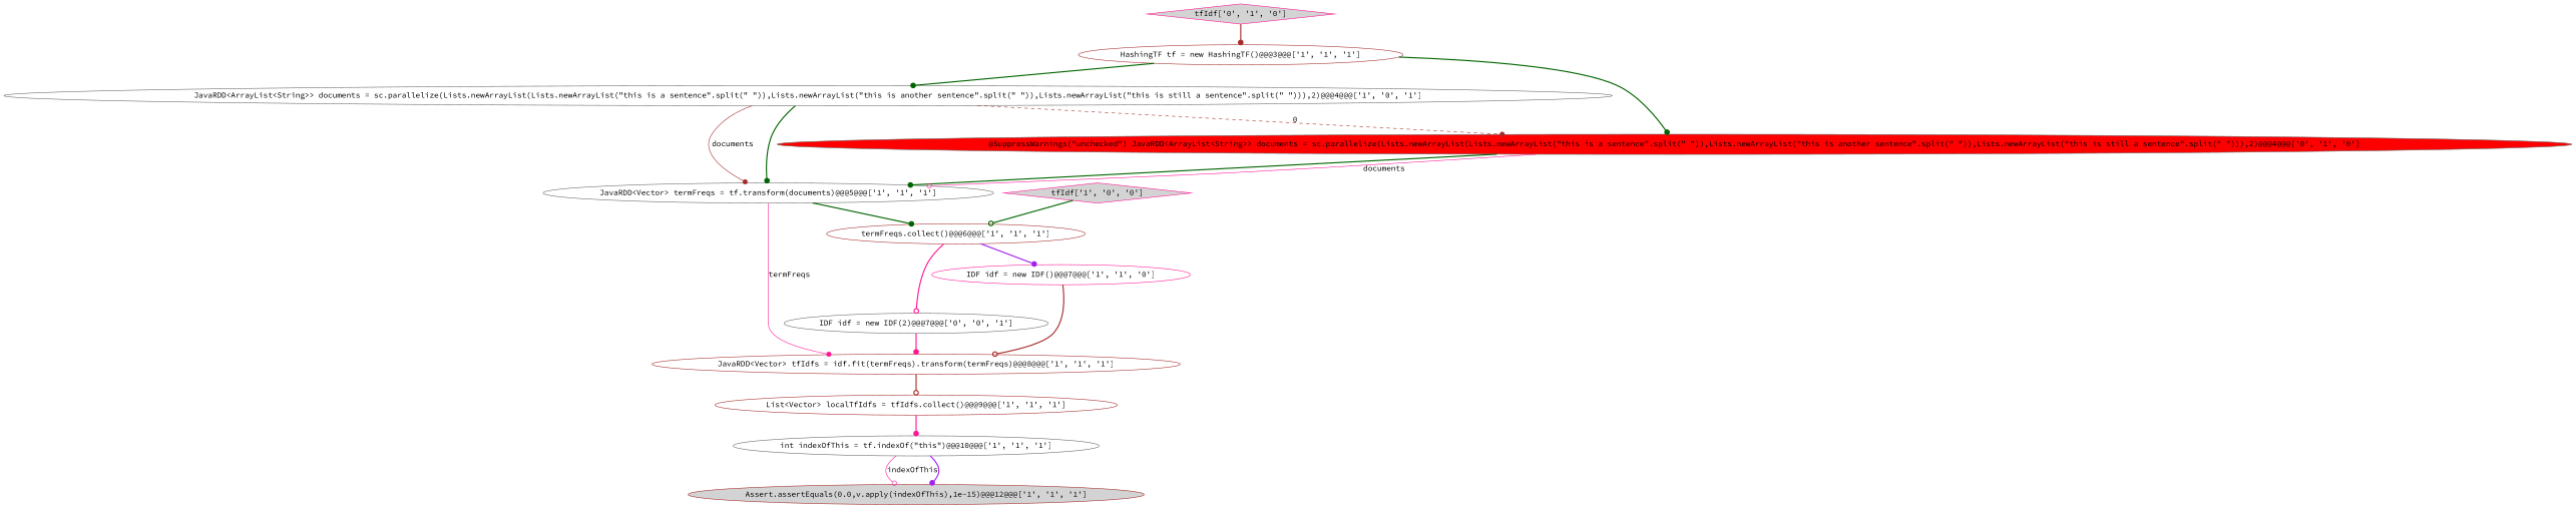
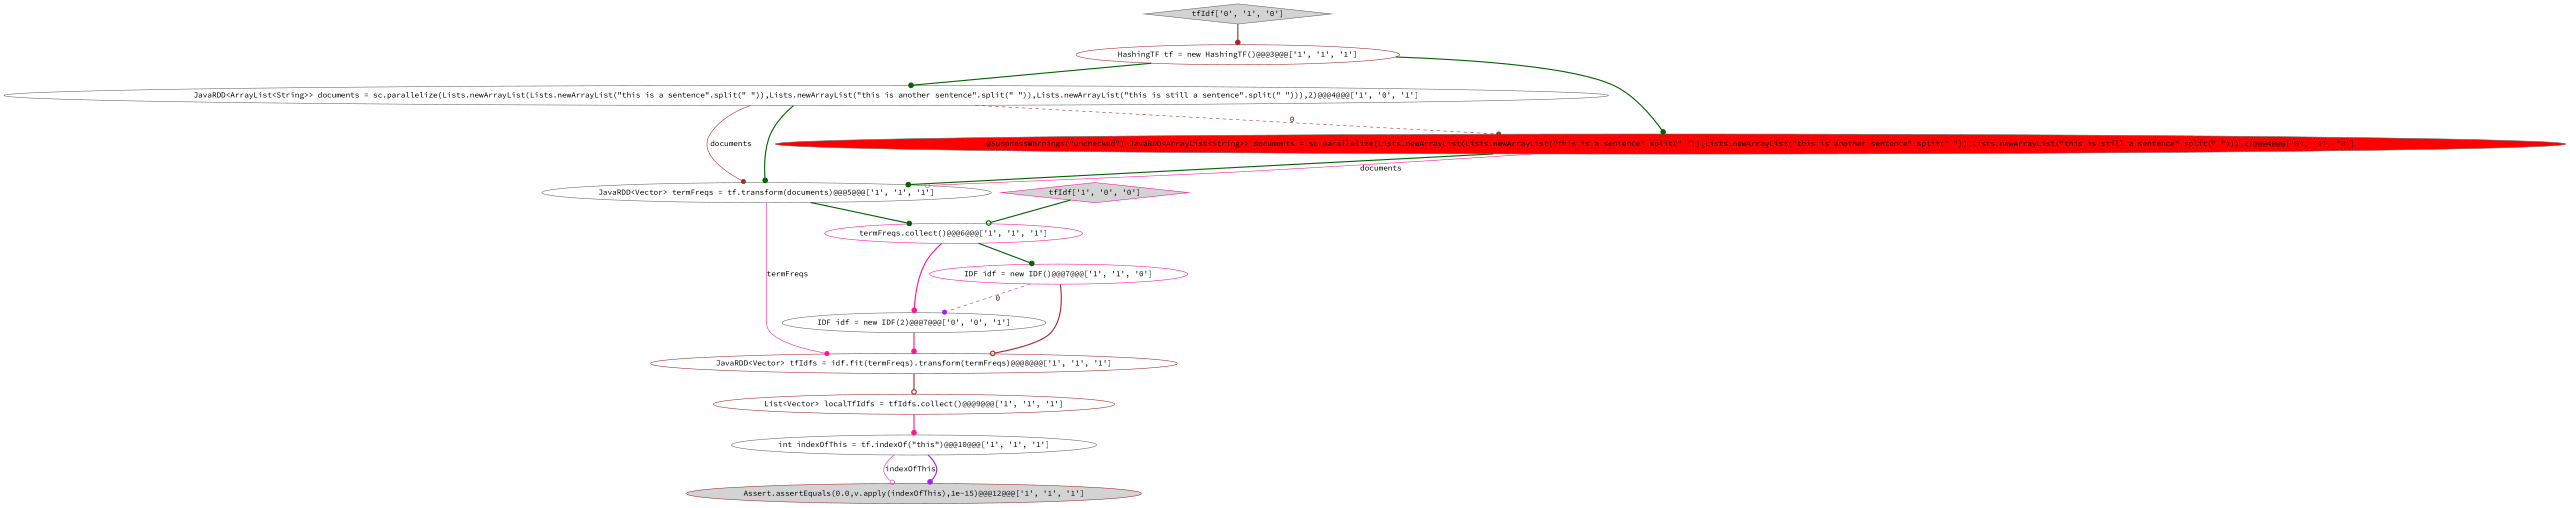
  digraph {
    fontname="Source Code Pro"
    node [color=brown fillcolor=white fontname="Source Code Pro" shape=ellipse style=filled]
    edge [arrowhead=dot color=deeppink fontname="Source Code Pro" style=bold]
-   n1 [label="termFreqs.collect()@@@6@@@['1', '1', '1']"]
+   n1 [color=deeppink label="termFreqs.collect()@@@6@@@['1', '1', '1']"]
    n2 [color=deeppink label="IDF idf = new IDF()@@@7@@@['1', '1', '0']"]
    n3 [color=gray40 label="IDF idf = new IDF(2)@@@7@@@['0', '0', '1']"]
    n4 [label="JavaRDD<Vector> tfIdfs = idf.fit(termFreqs).transform(termFreqs)@@@8@@@['1', '1', '1']"]
    n5 [label="HashingTF tf = new HashingTF()@@@3@@@['1', '1', '1']"]
    n6 [color=gray40 label="JavaRDD<ArrayList<String>> documents = sc.parallelize(Lists.newArrayList(Lists.newArrayList(\"this is a sentence\".split(\" \")),Lists.newArrayList(\"this is another sentence\".split(\" \")),Lists.newArrayList(\"this is still a sentence\".split(\" \"))),2)@@@4@@@['1', '0', '1']"]
    n7 [color=gray40 fillcolor=red label="@SuppressWarnings(\"unchecked\") JavaRDD<ArrayList<String>> documents = sc.parallelize(Lists.newArrayList(Lists.newArrayList(\"this is a sentence\".split(\" \")),Lists.newArrayList(\"this is another sentence\".split(\" \")),Lists.newArrayList(\"this is still a sentence\".split(\" \"))),2)@@@4@@@['0', '1', '0']"]
    n8 [color=gray40 label="JavaRDD<Vector> termFreqs = tf.transform(documents)@@@5@@@['1', '1', '1']"]
    n9 [label="List<Vector> localTfIdfs = tfIdfs.collect()@@@9@@@['1', '1', '1']"]
    n10 [color=deeppink fillcolor=lightgray label="tfIdf['1', '0', '0']" shape=diamond]
    n11 [fillcolor=lightgray label="Assert.assertEquals(0.0,v.apply(indexOfThis),1e-15)@@@12@@@['1', '1', '1']"]
    n12 [color=gray40 label="int indexOfThis = tf.indexOf(\"this\")@@@10@@@['1', '1', '1']"]
-   n13 [color=deeppink fillcolor=lightgray label="tfIdf['0', '1', '0']" shape=diamond]
-   n1 -> n2 [color=purple]
-   n1 -> n3 [arrowhead=odot]
+   n13 [color=gray40 fillcolor=lightgray label="tfIdf['0', '1', '0']" shape=diamond]
+   n1 -> n2 [color=darkgreen]
+   n1 -> n3
+   n2 -> n3 [color=purple label=0 style=dashed]
    n2 -> n4 [arrowhead=odot color=brown]
    n3 -> n4
    n4 -> n9 [arrowhead=odot color=brown]
    n5 -> n6 [color=darkgreen]
    n5 -> n7 [color=darkgreen]
    n6 -> n7 [color=brown label=0 style=dashed]
    n6 -> n8 [color=brown label=documents style=solid]
    n6 -> n8 [color=darkgreen]
    n7 -> n8 [color=darkgreen]
    n7 -> n8 [arrowhead=odot label=documents style=solid]
    n8 -> n1 [color=darkgreen]
    n8 -> n4 [label=termFreqs style=solid]
    n9 -> n12
    n10 -> n1 [arrowhead=odot color=darkgreen]
    n12 -> n11 [arrowhead=odot label=indexOfThis style=solid]
    n12 -> n11 [color=purple]
    n13 -> n5 [color=brown]
  }
